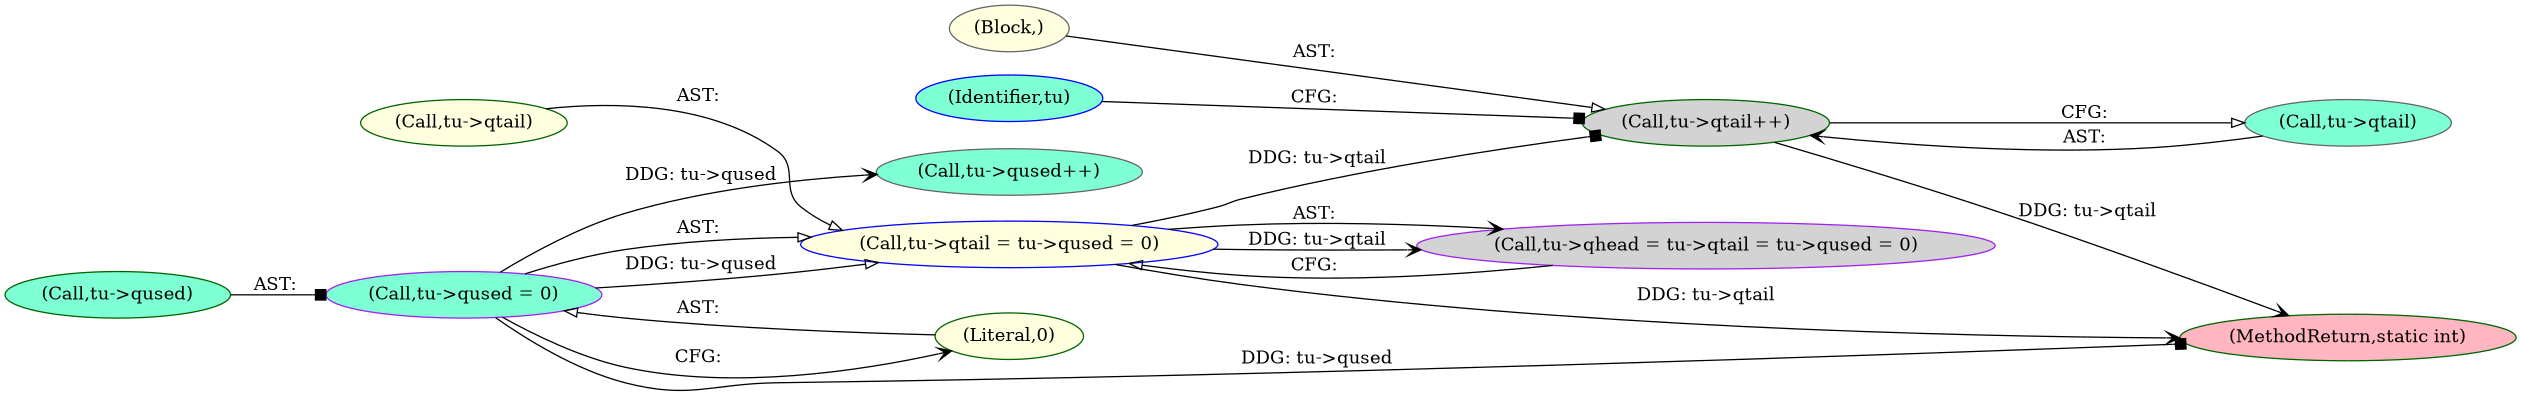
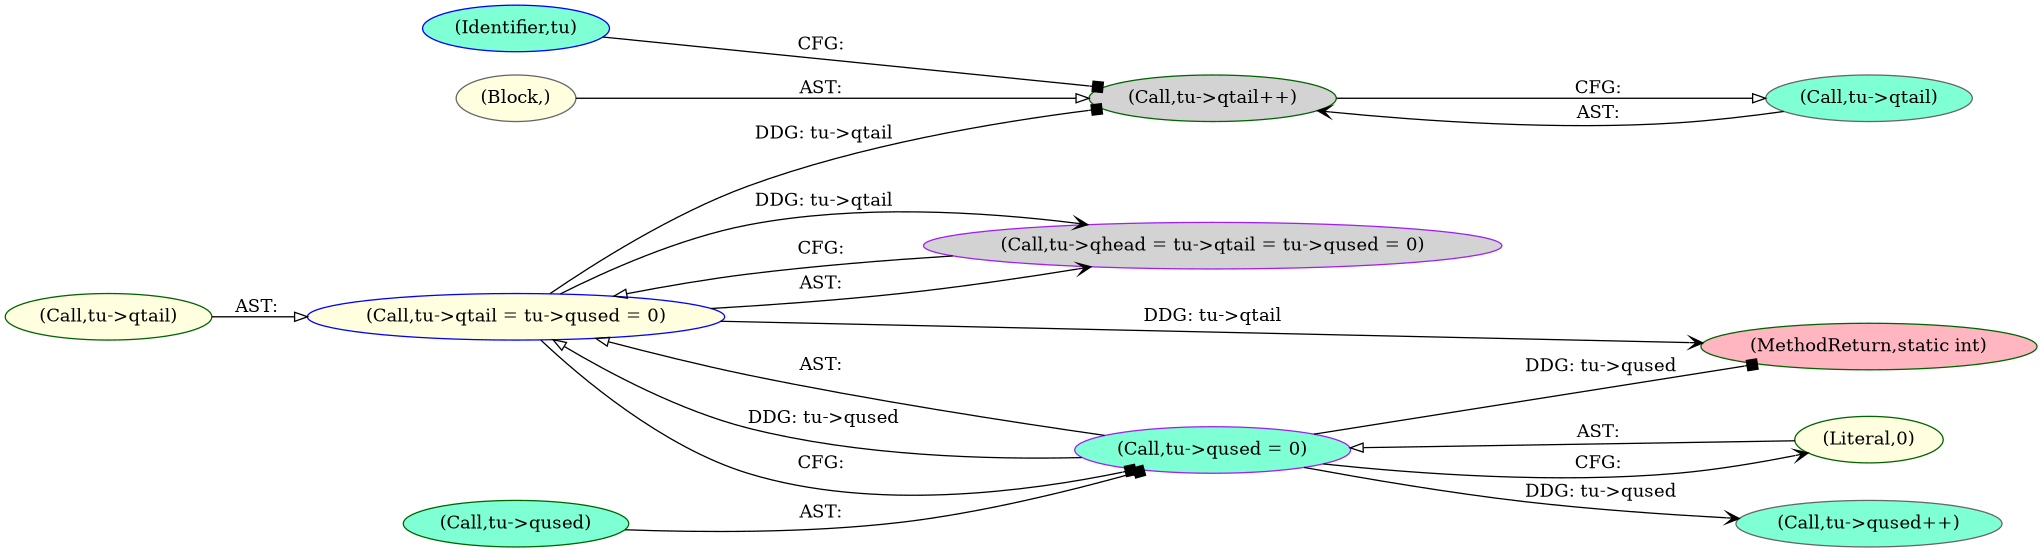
  digraph {
    rankdir=LR
    node [color=darkgreen fillcolor=aquamarine style=filled]
    edge [arrowhead=onormal]
    n1 [fillcolor=lightgrey label="(Call,tu->qtail++)"]
    n2 [color=gray40 label="(Call,tu->qtail)"]
    n3 [fillcolor=lightpink label="(MethodReturn,static int)"]
    n4 [color=gray40 fillcolor=lightyellow label="(Block,)"]
    n5 [color=blue fillcolor=lightyellow label="(Call,tu->qtail = tu->qused = 0)"]
    n6 [color=purple label="(Call,tu->qused = 0)"]
    n7 [color=purple fillcolor=lightgrey label="(Call,tu->qhead = tu->qtail = tu->qused = 0)"]
    n8 [fillcolor=lightyellow label="(Literal,0)"]
    n9 [color=gray40 label="(Call,tu->qused++)"]
    n10 [color=blue label="(Identifier,tu)"]
    n11 [fillcolor=lightyellow label="(Call,tu->qtail)"]
    n12 [label="(Call,tu->qused)"]
    n1 -> n2 [label="CFG: "]
-   n1 -> n3 [arrowhead=vee label="DDG: tu->qtail"]
    n2 -> n1 [arrowhead=vee label="AST: "]
    n4 -> n1 [label="AST: "]
    n5 -> n1 [arrowhead=box label="DDG: tu->qtail"]
    n5 -> n3 [arrowhead=vee label="DDG: tu->qtail"]
+   n5 -> n6 [arrowhead=box label="CFG: "]
    n5 -> n7 [arrowhead=vee label="AST: "]
    n5 -> n7 [arrowhead=vee label="DDG: tu->qtail"]
    n6 -> n3 [arrowhead=box label="DDG: tu->qused"]
    n6 -> n5 [label="AST: "]
    n6 -> n5 [label="DDG: tu->qused"]
    n6 -> n8 [arrowhead=vee label="CFG: "]
    n6 -> n9 [arrowhead=vee label="DDG: tu->qused"]
    n7 -> n5 [label="CFG: "]
    n8 -> n6 [label="AST: "]
    n10 -> n1 [arrowhead=box label="CFG: "]
    n11 -> n5 [label="AST: "]
    n12 -> n6 [arrowhead=box label="AST: "]
  }
